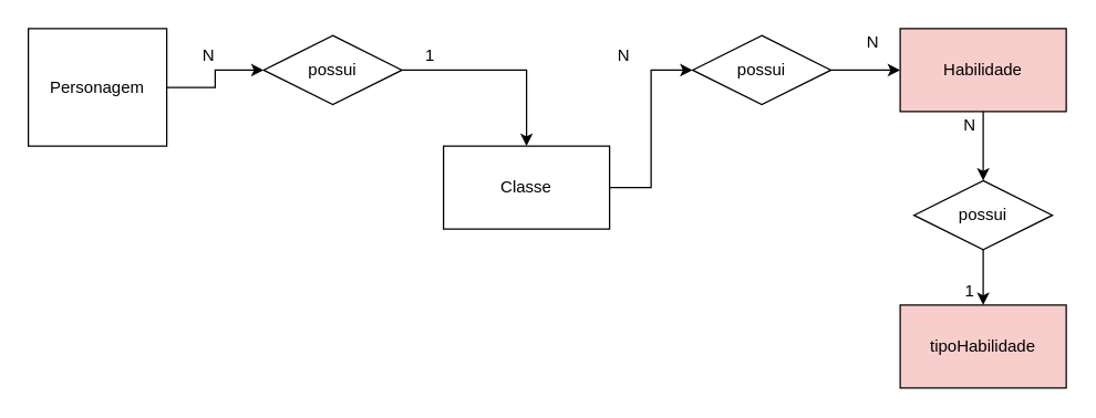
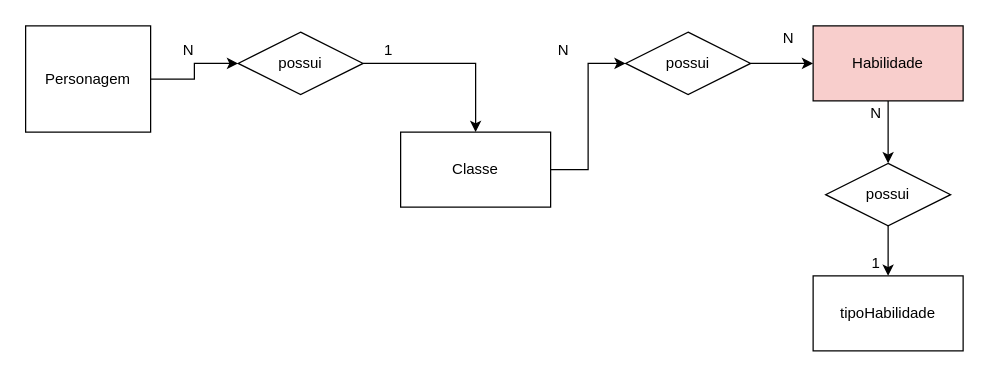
  <mxCell id="0" />
  <mxCell id="1" parent="0" />
  <mxCell id="2" style="edgeStyle=orthogonalEdgeStyle;rounded=0;orthogonalLoop=1;jettySize=auto;html=1;entryX=0;entryY=0.5;entryDx=0;entryDy=0;" edge="1" parent="1" source="3" target="5"><mxGeometry relative="1" as="geometry" /></mxCell>
  <mxCell id="3" value="Personagem" style="rounded=0;whiteSpace=wrap;html=1;" vertex="1" parent="1"><mxGeometry x="20" y="20" width="100" height="85" as="geometry" /></mxCell>
  <mxCell id="4" style="edgeStyle=orthogonalEdgeStyle;rounded=0;orthogonalLoop=1;jettySize=auto;html=1;" edge="1" parent="1" source="5" target="7"><mxGeometry relative="1" as="geometry" /></mxCell>
  <mxCell id="5" value="possui" style="rhombus;whiteSpace=wrap;html=1;" vertex="1" parent="1"><mxGeometry x="190" y="25" width="100" height="50" as="geometry" /></mxCell>
  <mxCell id="6" style="edgeStyle=orthogonalEdgeStyle;rounded=0;orthogonalLoop=1;jettySize=auto;html=1;entryX=0;entryY=0.5;entryDx=0;entryDy=0;" edge="1" parent="1" source="7" target="9"><mxGeometry relative="1" as="geometry" /></mxCell>
  <mxCell id="7" value="Classe" style="rounded=0;whiteSpace=wrap;html=1;" vertex="1" parent="1"><mxGeometry x="320" y="105" width="120" height="60" as="geometry" /></mxCell>
  <mxCell id="8" style="edgeStyle=orthogonalEdgeStyle;rounded=0;orthogonalLoop=1;jettySize=auto;html=1;entryX=0;entryY=0.5;entryDx=0;entryDy=0;" edge="1" parent="1" source="9" target="11"><mxGeometry relative="1" as="geometry" /></mxCell>
  <mxCell id="9" value="possui" style="rhombus;whiteSpace=wrap;html=1;" vertex="1" parent="1"><mxGeometry x="500" y="25" width="100" height="50" as="geometry" /></mxCell>
  <mxCell id="10" style="edgeStyle=orthogonalEdgeStyle;rounded=0;orthogonalLoop=1;jettySize=auto;html=1;entryX=0.5;entryY=0;entryDx=0;entryDy=0;" edge="1" parent="1" source="11" target="13"><mxGeometry relative="1" as="geometry" /></mxCell>
  <mxCell id="11" value="Habilidade" style="rounded=0;whiteSpace=wrap;html=1;fillColor=#f8cecc;" vertex="1" parent="1"><mxGeometry x="650" y="20" width="120" height="60" as="geometry" /></mxCell>
  <mxCell id="12" style="edgeStyle=orthogonalEdgeStyle;rounded=0;orthogonalLoop=1;jettySize=auto;html=1;entryX=0.5;entryY=0;entryDx=0;entryDy=0;" edge="1" parent="1" source="13" target="14"><mxGeometry relative="1" as="geometry" /></mxCell>
  <mxCell id="13" value="possui" style="rhombus;whiteSpace=wrap;html=1;" vertex="1" parent="1"><mxGeometry x="660" y="130" width="100" height="50" as="geometry" /></mxCell>
- <mxCell id="14" value="tipoHabilidade" style="rounded=0;whiteSpace=wrap;html=1;fillColor=#f8cecc;" vertex="1" parent="1"><mxGeometry x="650" y="220" width="120" height="60" as="geometry" /></mxCell>
+ <mxCell id="14" value="tipoHabilidade" style="rounded=0;whiteSpace=wrap;html=1;" vertex="1" parent="1"><mxGeometry x="650" y="220" width="120" height="60" as="geometry" /></mxCell>
  <mxCell id="15" value="N" style="text;html=1;align=center;verticalAlign=middle;resizable=0;points=[];autosize=1;strokeColor=none;" vertex="1" parent="1"><mxGeometry x="140" y="30" width="20" height="20" as="geometry" /></mxCell>
  <mxCell id="16" value="1" style="text;html=1;align=center;verticalAlign=middle;resizable=0;points=[];autosize=1;strokeColor=none;" vertex="1" parent="1"><mxGeometry x="300" y="30" width="20" height="20" as="geometry" /></mxCell>
  <mxCell id="17" value="N" style="text;html=1;align=center;verticalAlign=middle;resizable=0;points=[];autosize=1;strokeColor=none;" vertex="1" parent="1"><mxGeometry x="440" y="30" width="20" height="20" as="geometry" /></mxCell>
  <mxCell id="18" value="N" style="text;html=1;align=center;verticalAlign=middle;resizable=0;points=[];autosize=1;strokeColor=none;" vertex="1" parent="1"><mxGeometry x="620" y="20" width="20" height="20" as="geometry" /></mxCell>
  <mxCell id="19" value="N" style="text;html=1;align=center;verticalAlign=middle;resizable=0;points=[];autosize=1;strokeColor=none;" vertex="1" parent="1"><mxGeometry x="690" y="80" width="20" height="20" as="geometry" /></mxCell>
  <mxCell id="20" value="1" style="text;html=1;align=center;verticalAlign=middle;resizable=0;points=[];autosize=1;strokeColor=none;" vertex="1" parent="1"><mxGeometry x="690" y="200" width="20" height="20" as="geometry" /></mxCell>
